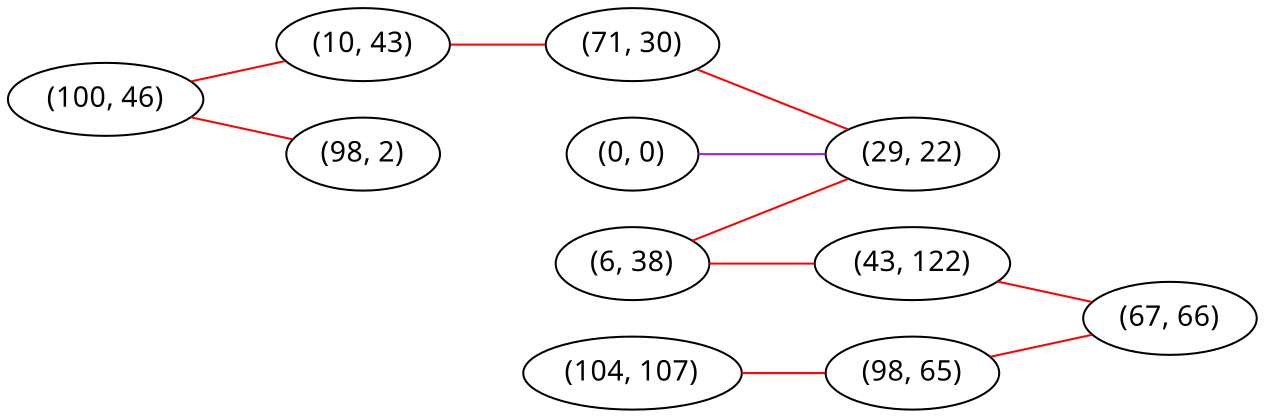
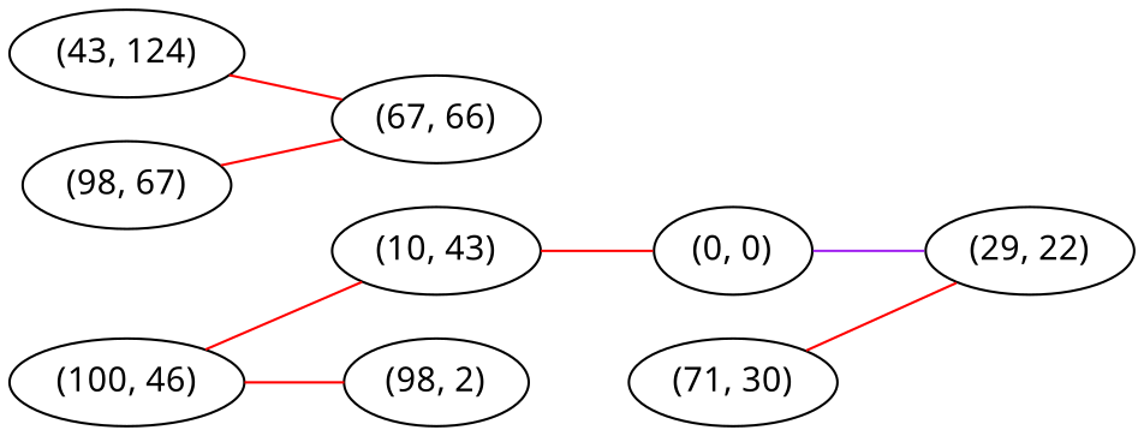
  graph {
    fontname="Noto Sans"
    rankdir=LR
    node [fontname="Noto Sans"]
    edge [color=red fontname="Noto Sans" weight=1]
    n1 [label="(100, 46)"]
    n2 [label="(10, 43)"]
    "(98, 2)"
    "(71, 30)"
    n5 [label="(29, 22)"]
    "(0, 0)"
-   "(6, 38)"
-   "(43, 122)"
+   "(43, 122)" [label="(43, 124)"]
    "(67, 66)"
-   "(104, 107)"
-   "(98, 67)" [label="(98, 65)"]
+   "(98, 67)"
    n1 -- n2
    n1 -- "(98, 2)"
-   n2 -- "(71, 30)"
+   n2 -- "(0, 0)"
    "(71, 30)" -- n5
    "(0, 0)" -- n5 [color=purple weight=4]
-   "(6, 38)" -- n5
-   "(6, 38)" -- "(43, 122)"
    "(43, 122)" -- "(67, 66)"
-   "(104, 107)" -- "(98, 67)"
    "(98, 67)" -- "(67, 66)"
  }
